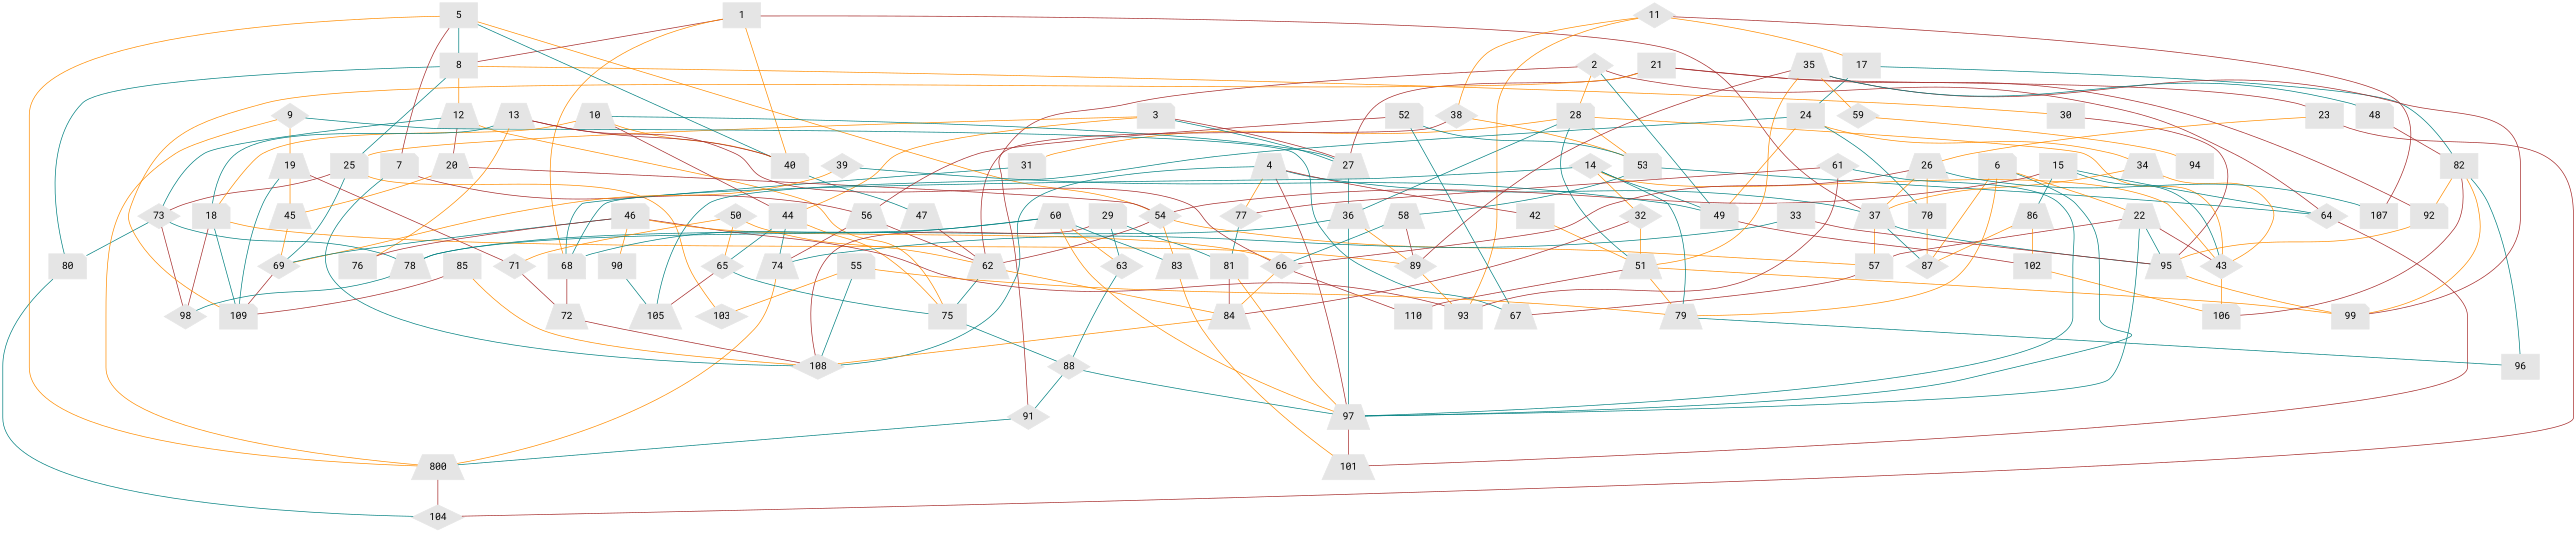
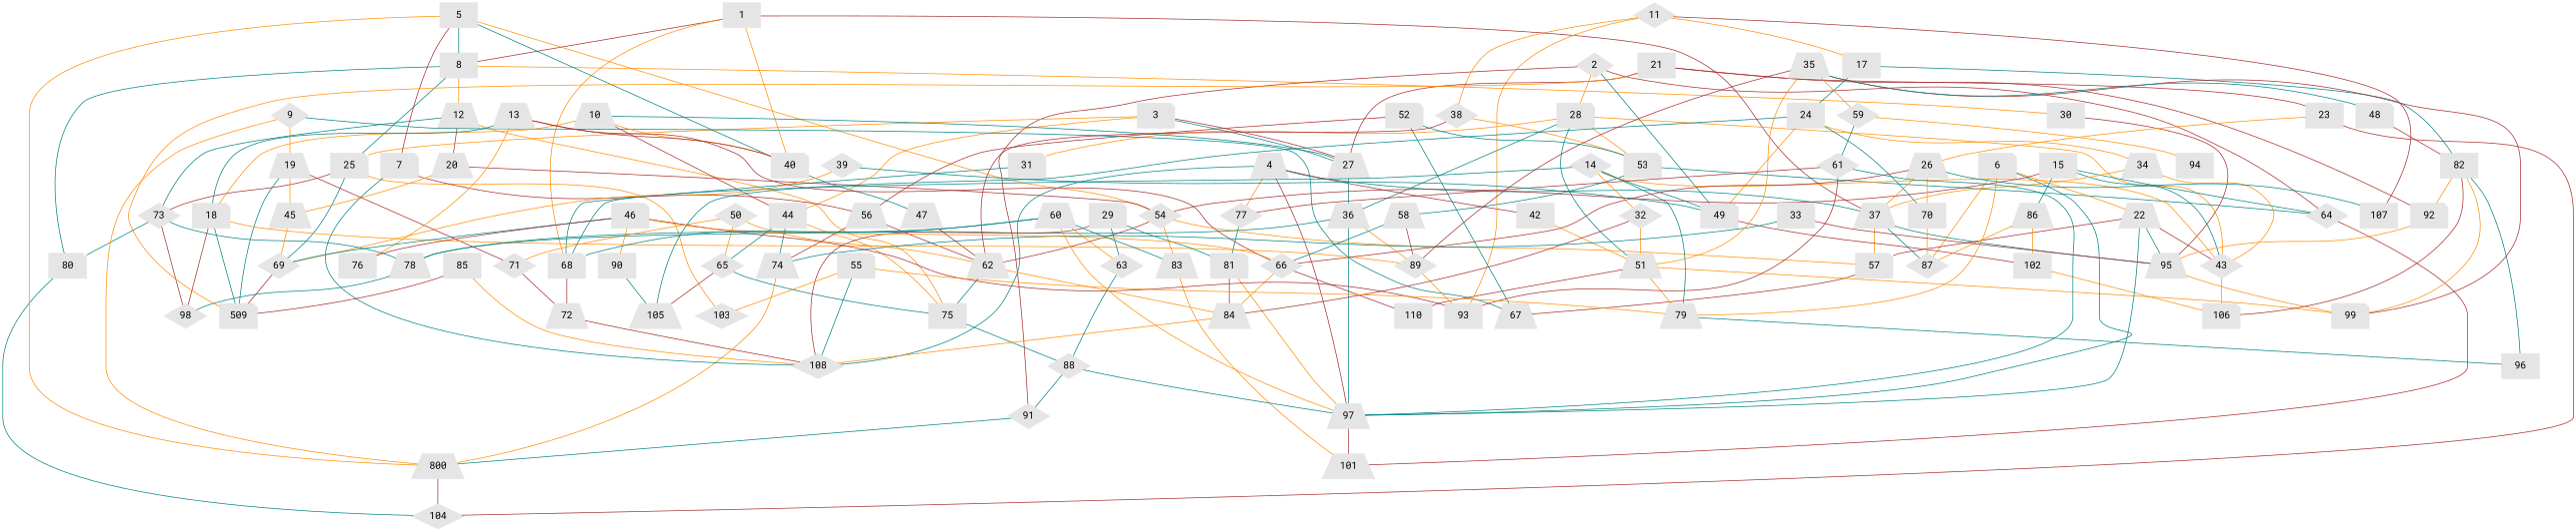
  graph {
    fontname="Roboto Mono"
    node [color=gray90 fontname="Roboto Mono" shape=trapezium style=filled]
    edge [color=darkorange fontname="Roboto Mono"]
    1 [shape=box]
    8 [shape=box]
    37
    40 [shape=note]
    68 [shape=note]
    25 [shape=note]
    12
    30 [shape=box]
    80 [shape=note]
    87 [shape=diamond]
    57 [shape=note]
    95
    47
    72
    2 [shape=diamond]
    28 [shape=note]
    49 [shape=note]
    64 [shape=diamond]
    91 [shape=diamond]
    43 [shape=diamond]
    36
    31 [shape=note]
    51
    53 [shape=note]
    102 [shape=box]
    101
    n27 [label=800]
    3 [shape=note]
    27
    44 [shape=box]
    73 [shape=diamond]
    69 [shape=diamond]
    103 [shape=diamond]
    75 [shape=box]
    74
    65 [shape=diamond]
    4
    42 [shape=box]
    77 [shape=diamond]
    97
    108 [shape=diamond]
    81 [shape=note]
    5 [shape=box]
    7 [shape=note]
    54 [shape=diamond]
    56
    62
    83
    104 [shape=diamond]
    6 [shape=note]
    22
    79
    96 [shape=box]
    20
    9 [shape=diamond]
    19
    67
-   109 [shape=note]
+   109 [shape=note label=509]
    45
    71 [shape=diamond]
    10
    18 [shape=note]
    89 [shape=diamond]
    98 [shape=diamond]
    11 [shape=diamond]
    17 [shape=box]
    38 [shape=diamond]
    93 [shape=box]
    107 [shape=box]
    24 [shape=box]
    82 [shape=box]
    78
    88 [shape=diamond]
    13
    66 [shape=diamond]
    76 [shape=box]
    84
    110 [shape=box]
    14 [shape=diamond]
    32 [shape=diamond]
    106 [shape=note]
    15 [shape=box]
    86
    94 [shape=box]
    34
    70 [shape=box]
    105
    92 [shape=note]
    99 [shape=note]
    21 [shape=box]
    23 [shape=box]
    26
    58
    29 [shape=note]
    63 [shape=diamond]
    33 [shape=box]
    35
    48 [shape=note]
    59 [shape=diamond]
    61 [shape=diamond]
    39 [shape=diamond]
    46 [shape=note]
    90 [shape=box]
    50 [shape=diamond]
    52 [shape=note]
    55 [shape=note]
    60
    85 [shape=box]
    1 -- 8 [color=brown]
    1 -- 37 [color=brown]
    1 -- 40
    1 -- 68
    8 -- 25 [color=teal]
    8 -- 12
    8 -- 30
    8 -- 80 [color=teal]
    37 -- 87 [color=teal]
    37 -- 57
    37 -- 95 [color=teal]
    40 -- 47 [color=teal]
    68 -- 72 [color=brown]
    25 -- 73 [color=brown]
    25 -- 69 [color=teal]
    25 -- 103
    12 -- 73 [color=teal]
    12 -- 75
    12 -- 20 [color=brown]
    30 -- 95 [color=brown]
    80 -- 104 [color=teal]
    57 -- 67 [color=brown]
    95 -- 99
    47 -- 62 [color=brown]
    72 -- 108 [color=brown]
    2 -- 28
    2 -- 49 [color=teal]
    2 -- 64 [color=brown]
    2 -- 91 [color=brown]
    28 -- 43
    28 -- 36 [color=teal]
    28 -- 31
    28 -- 51 [color=teal]
    28 -- 53
    49 -- 102 [color=brown]
    64 -- 101 [color=brown]
    91 -- n27 [color=teal]
    43 -- 106
    36 -- 97 [color=teal]
    36 -- 89
    36 -- 78 [color=teal]
    31 -- 68 [color=teal]
    51 -- 79
    51 -- 110 [color=brown]
    51 -- 99
    53 -- 64 [color=teal]
    53 -- 58 [color=teal]
    102 -- 106
    n27 -- 104 [color=brown]
    3 -- 25
    3 -- 27 [color=teal]
    3 -- 27 [color=brown]
    3 -- 44
    27 -- 36 [color=teal]
    44 -- 75
    44 -- 74 [color=teal]
    44 -- 65 [color=teal]
    73 -- 80 [color=teal]
    73 -- 98 [color=brown]
    73 -- 78 [color=teal]
    69 -- 109 [color=brown]
    75 -- 88 [color=teal]
    74 -- n27
    65 -- 75 [color=teal]
    65 -- 105 [color=brown]
    4 -- 37 [color=teal]
    4 -- 42 [color=brown]
    4 -- 77
    4 -- 97 [color=brown]
    4 -- 108 [color=teal]
    42 -- 51
    77 -- 81 [color=teal]
    97 -- 101 [color=brown]
    81 -- 97
    81 -- 84 [color=brown]
    5 -- 8 [color=teal]
    5 -- 40 [color=teal]
    5 -- n27
    5 -- 7 [color=brown]
    5 -- 54
    7 -- 108 [color=teal]
    7 -- 56 [color=brown]
    54 -- 57
    54 -- 62 [color=brown]
    54 -- 83
    56 -- 74 [color=brown]
    56 -- 62 [color=brown]
    62 -- 75 [color=teal]
    62 -- 84
    83 -- 101
    6 -- 87
    6 -- 97 [color=teal]
    6 -- 22
    6 -- 79
    22 -- 57 [color=brown]
    22 -- 95 [color=teal]
    22 -- 43 [color=brown]
    22 -- 97 [color=teal]
    79 -- 96 [color=teal]
    20 -- 54 [color=brown]
    20 -- 45
    9 -- n27
    9 -- 19
    9 -- 67 [color=teal]
    19 -- 109 [color=teal]
    19 -- 45
    19 -- 71 [color=brown]
    45 -- 69
    71 -- 72 [color=brown]
    10 -- 40
    10 -- 27 [color=teal]
    10 -- 44 [color=brown]
    10 -- 18
    18 -- 109 [color=teal]
    18 -- 89
    18 -- 98 [color=brown]
    89 -- 93
    11 -- 17
    11 -- 38
    11 -- 93
    11 -- 107 [color=brown]
    17 -- 24 [color=teal]
    17 -- 82 [color=teal]
    38 -- 53
    38 -- 62 [color=brown]
    24 -- 49
    24 -- 34
    24 -- 70 [color=teal]
    24 -- 105 [color=teal]
    82 -- 96 [color=teal]
    82 -- 106 [color=brown]
    82 -- 92
    82 -- 99
    78 -- 98 [color=teal]
    88 -- 91 [color=teal]
    88 -- 97 [color=teal]
    13 -- 40 [color=brown]
    13 -- 18 [color=teal]
    13 -- 66 [color=brown]
    13 -- 76
    66 -- 84
    66 -- 110 [color=brown]
    84 -- 108
    14 -- 68 [color=teal]
    14 -- 49 [color=teal]
    14 -- 43
    14 -- 79 [color=teal]
    14 -- 32
    32 -- 51
    32 -- 84 [color=brown]
    15 -- 64 [color=teal]
    15 -- 43 [color=teal]
    15 -- 54 [color=brown]
    15 -- 86 [color=teal]
    86 -- 87
    86 -- 102
    34 -- 37
    34 -- 43
    70 -- 87
    92 -- 95
    21 -- 27 [color=brown]
    21 -- 109
    21 -- 92 [color=brown]
    21 -- 23 [color=brown]
    23 -- 104 [color=brown]
    23 -- 26
    26 -- 37
    26 -- 107 [color=teal]
    26 -- 66 [color=brown]
    26 -- 70
    58 -- 89 [color=brown]
    58 -- 66 [color=teal]
    29 -- 108 [color=brown]
    29 -- 81 [color=teal]
    29 -- 63 [color=teal]
    63 -- 88 [color=teal]
    33 -- 95 [color=brown]
    33 -- 74 [color=teal]
    35 -- 51
    35 -- 89 [color=brown]
    35 -- 99 [color=brown]
    35 -- 48 [color=teal]
    35 -- 59
    48 -- 82 [color=brown]
    59 -- 94
+   59 -- 61 [color=teal]
    61 -- 77 [color=brown]
    61 -- 97 [color=teal]
    61 -- 93 [color=brown]
    39 -- 49 [color=teal]
    39 -- 69
    46 -- 69 [color=teal]
    46 -- 93 [color=brown]
    46 -- 66
    46 -- 76 [color=brown]
    46 -- 90
    90 -- 105 [color=teal]
    50 -- 65
    50 -- 62
    50 -- 71
    52 -- 53 [color=teal]
    52 -- 56 [color=brown]
    52 -- 67 [color=teal]
    55 -- 103
    55 -- 108 [color=teal]
    55 -- 79
    60 -- 68 [color=teal]
    60 -- 97
    60 -- 83 [color=teal]
    60 -- 78 [color=teal]
    60 -- 63
    85 -- 108
    85 -- 109 [color=brown]
  }
